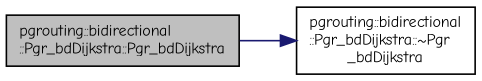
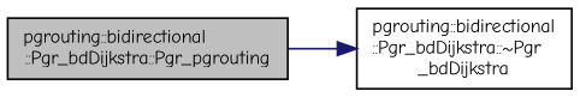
  digraph {
    rankdir=LR
    fontname="Comic Neue"
    node [color=black fontname="Comic Neue" fontsize=10 shape=record style=filled]
-   n1 [fillcolor=grey75 fontcolor=black height=0.2 label="pgrouting::bidirectional\l::Pgr_bdDijkstra::Pgr_bdDijkstra" width=0.4]
+   n1 [fillcolor=grey75 fontcolor=black height=0.2 label="pgrouting::bidirectional\l::Pgr_bdDijkstra::Pgr_pgrouting" width=0.4]
    n2 [fillcolor=white height=0.2 label="pgrouting::bidirectional\l::Pgr_bdDijkstra::~Pgr\l_bdDijkstra" width=0.4]
    n1 -> n2 [color=midnightblue fontname="Comic Neue" fontsize=10 labelfontname=Helvetica labelfontsize=10 style=solid]
  }
